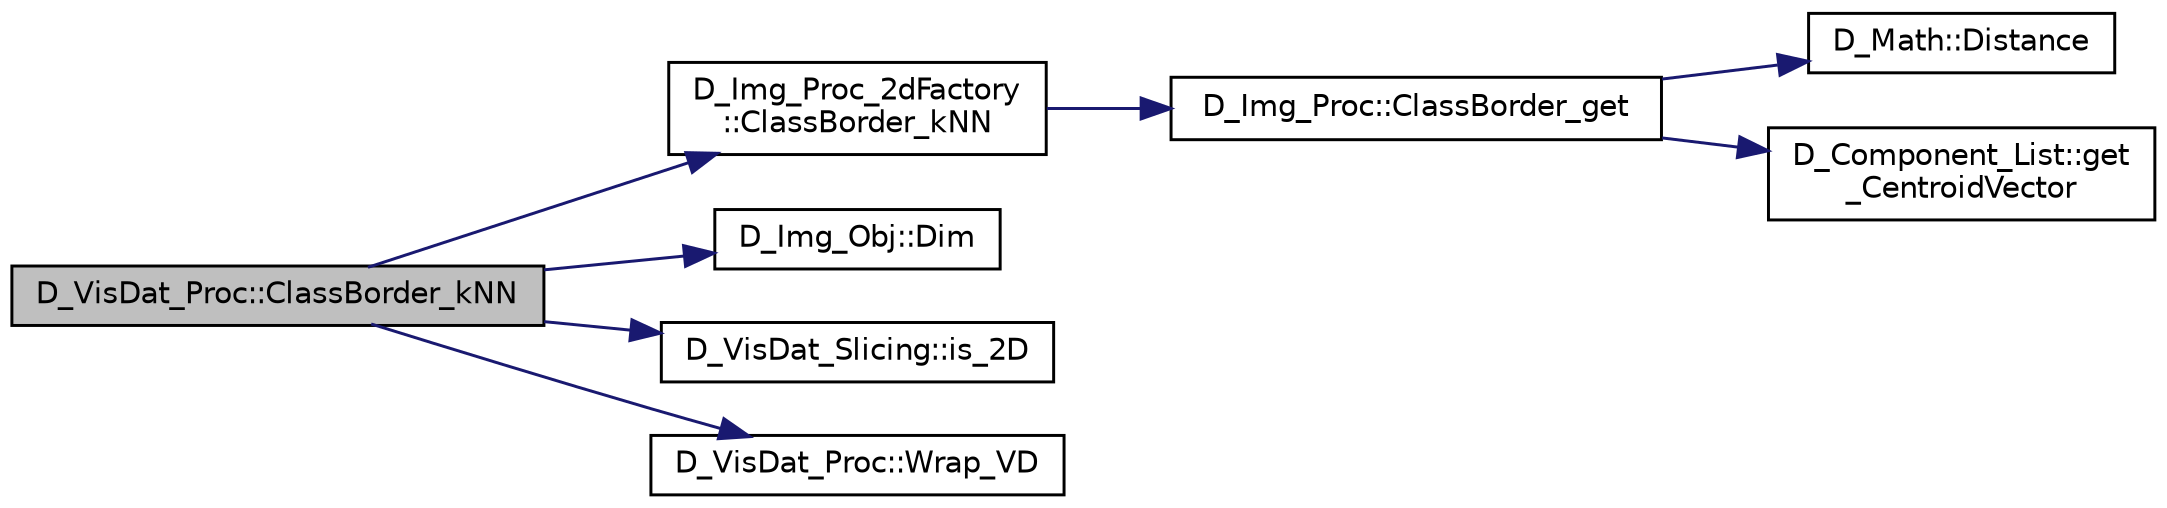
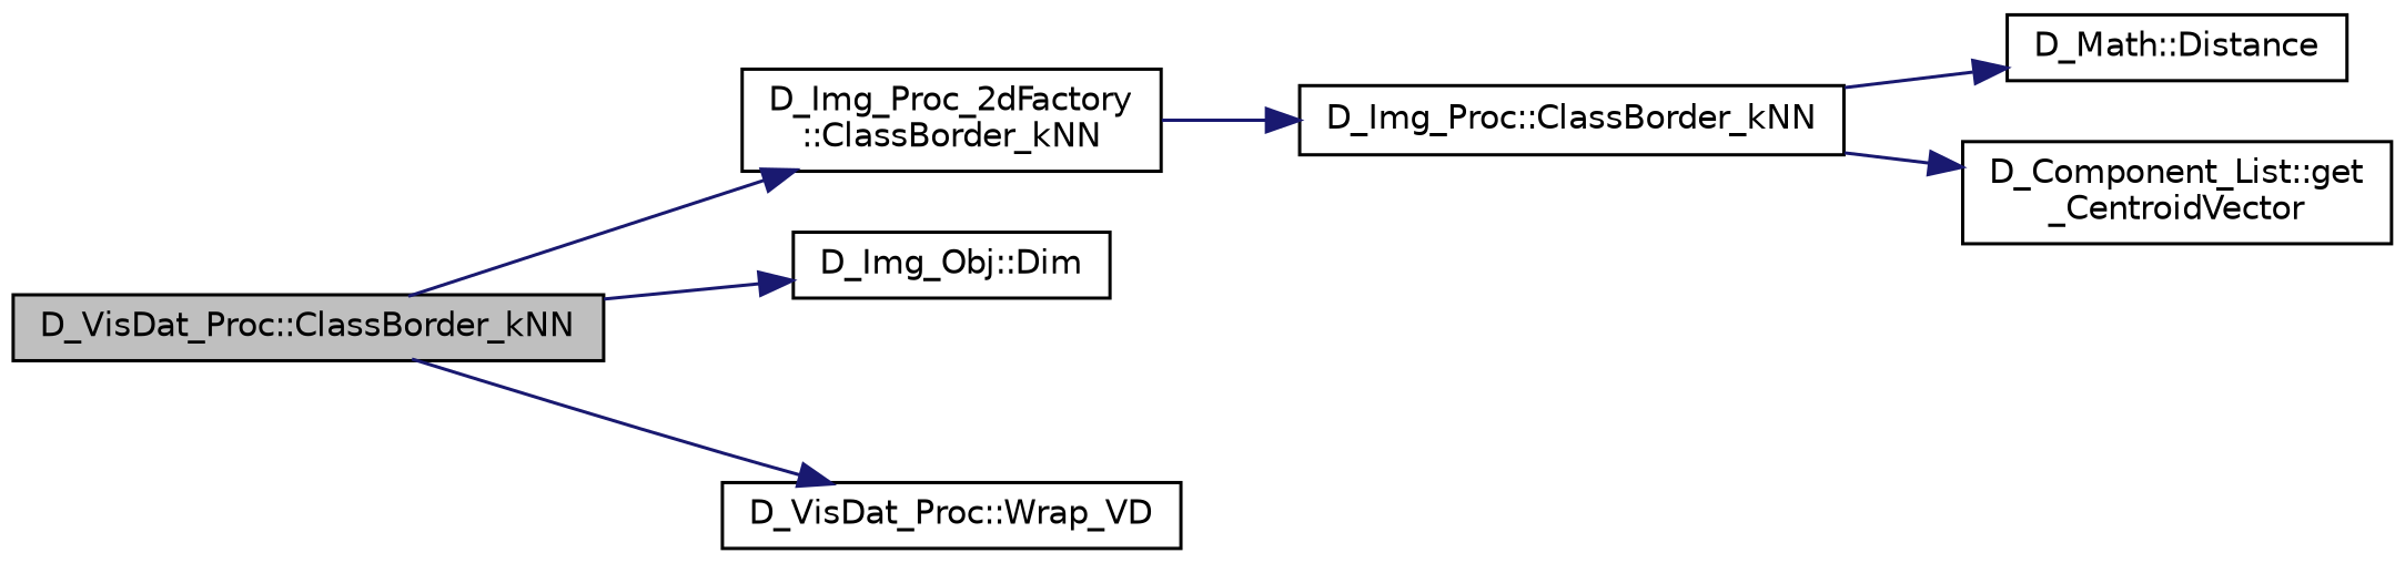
  digraph {
    rankdir=LR
    node [color=black fillcolor=white fontname=Helvetica fontsize=10 shape=record style=filled]
    edge [color=midnightblue fontname=Helvetica fontsize=10 labelfontname=Helvetica labelfontsize=10 style=solid]
    n1 [fillcolor=grey75 fontcolor=black height=0.2 label="D_VisDat_Proc::ClassBorder_kNN" width=0.4]
    n2 [height=0.2 label="D_Img_Proc_2dFactory\l::ClassBorder_kNN" width=0.4]
    n3 [height=0.2 label="D_Img_Obj::Dim" width=0.4]
-   n4 [height=0.2 label="D_VisDat_Slicing::is_2D" width=0.4]
    n5 [height=0.2 label="D_VisDat_Proc::Wrap_VD" width=0.4]
-   n6 [height=0.2 label="D_Img_Proc::ClassBorder_get" width=0.4]
+   n6 [height=0.2 label="D_Img_Proc::ClassBorder_kNN" width=0.4]
    n7 [height=0.2 label="D_Math::Distance" width=0.4]
    n8 [height=0.2 label="D_Component_List::get\l_CentroidVector" width=0.4]
    n1 -> n2
    n1 -> n3
-   n1 -> n4
    n1 -> n5
    n2 -> n6
    n6 -> n7
    n6 -> n8
  }
